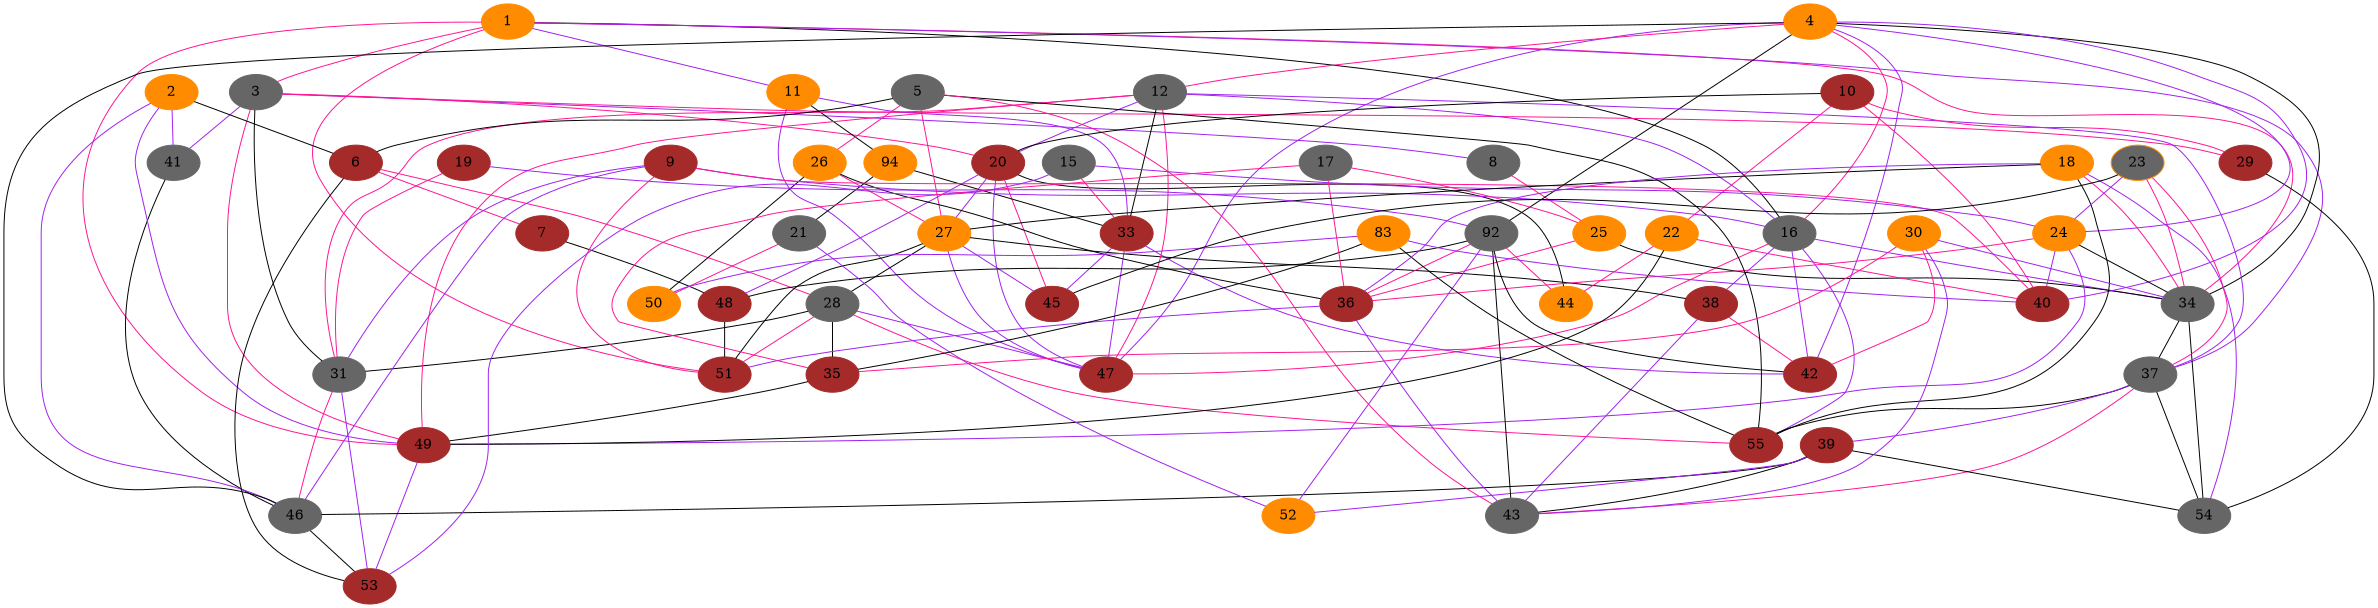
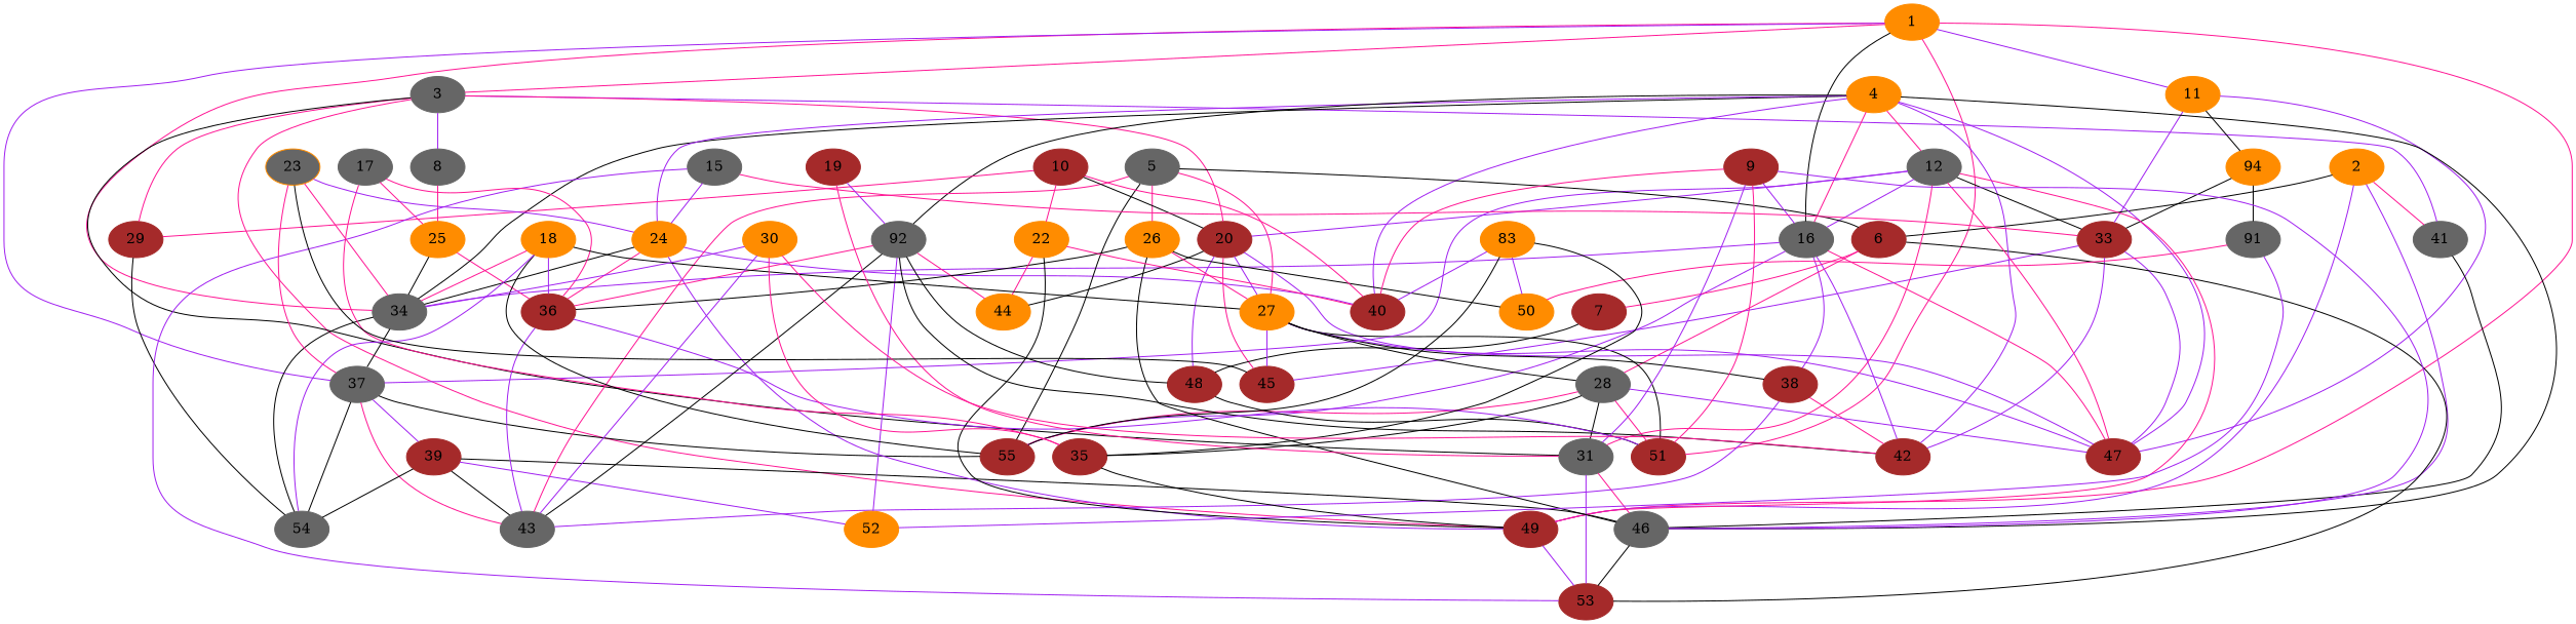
  graph {
    node [color=brown style=filled]
    edge [color=purple weight=1.0]
    1 [color=darkorange]
    3 [color=gray40]
    11 [color=darkorange]
    16 [color=gray40]
    34 [color=gray40]
    37 [color=gray40]
    49
    51
    41 [color=gray40]
    8 [color=gray40]
    20
    29
    31 [color=gray40]
    47
    n15 [color=darkorange label=94]
    33
    42
    55
    38
    54 [color=gray40]
    43 [color=gray40]
    39
    53
    2 [color=darkorange]
    6
    46 [color=gray40]
    7
    28 [color=gray40]
    25 [color=darkorange]
    27 [color=darkorange]
    48
    44 [color=darkorange]
    45
    4 [color=darkorange]
    12 [color=gray40]
    24 [color=darkorange]
    n37 [color=gray40 label=92]
    40
    36
    52 [color=darkorange]
    5 [color=gray40]
    26 [color=darkorange]
    50 [color=darkorange]
    35
    9
    10
    22 [color=darkorange]
-   21 [color=gray40]
+   21 [color=gray40 label=91]
    n49 [color=darkorange label=83]
    15 [color=gray40]
    17 [color=gray40]
    18 [color=darkorange]
    19
    23 [color=darkorange fillcolor=gray40]
    30 [color=darkorange]
    1 -- 3 [color=deeppink]
    1 -- 11
    1 -- 16 [color=black]
    1 -- 34 [color=deeppink]
    1 -- 37
    1 -- 49 [color=deeppink weight=2.0]
    1 -- 51 [color=deeppink]
    3 -- 49 [color=deeppink]
    3 -- 41
    3 -- 8
    3 -- 20 [color=deeppink]
    3 -- 29 [color=deeppink]
    3 -- 31 [color=black]
    11 -- 47
    11 -- n15 [color=black]
    11 -- 33
    16 -- 34
    16 -- 47 [color=deeppink weight=2.0]
    16 -- 42
    16 -- 55
    16 -- 38
    34 -- 37 [color=black]
    34 -- 54 [color=black]
    37 -- 55 [color=black]
    37 -- 54 [color=black]
    37 -- 43 [color=deeppink]
    37 -- 39
    49 -- 53
    41 -- 46 [color=black]
    8 -- 25 [color=deeppink]
    20 -- 47
    20 -- 27
    20 -- 48
    20 -- 44 [color=black]
    20 -- 45 [color=deeppink]
    29 -- 54 [color=black]
    31 -- 53
    31 -- 46 [color=deeppink]
    n15 -- 33 [color=black]
    n15 -- 21 [color=black]
    33 -- 47
    33 -- 42
    33 -- 45
    38 -- 42 [color=deeppink]
    38 -- 43
    39 -- 54 [color=black]
    39 -- 43 [color=black]
    39 -- 46 [color=black]
    39 -- 52
    2 -- 49
-   2 -- 41
+   2 -- 41 [color=deeppink]
    2 -- 6 [color=black]
    2 -- 46
    6 -- 53 [color=black]
    6 -- 7 [color=deeppink]
    6 -- 28 [color=deeppink]
    46 -- 53 [color=black]
    7 -- 48 [color=black]
    28 -- 51 [color=deeppink]
    28 -- 31 [color=black]
    28 -- 47
    28 -- 55 [color=deeppink]
    28 -- 35 [color=black]
    25 -- 34 [color=black weight=2.0]
    25 -- 36 [color=deeppink]
    27 -- 51 [color=black]
    27 -- 47
    27 -- 38 [color=black]
    27 -- 28 [color=black]
    27 -- 45
    48 -- 51 [color=black weight=2.0]
    4 -- 16 [color=deeppink]
    4 -- 34 [color=black]
    4 -- 47
    4 -- 42
    4 -- 46 [color=black]
    4 -- 12 [color=deeppink weight=2.0]
    4 -- 24
    4 -- n37 [color=black]
    4 -- 40
    12 -- 16
    12 -- 37
    12 -- 49 [color=deeppink]
    12 -- 20
    12 -- 31 [color=deeppink weight=2.0]
    12 -- 47 [color=deeppink]
    12 -- 33 [color=black weight=2.0]
    24 -- 34 [color=black]
    24 -- 49
    24 -- 40
    24 -- 36 [color=deeppink]
    n37 -- 42 [color=black]
    n37 -- 43 [color=black]
    n37 -- 48 [color=black]
    n37 -- 44 [color=deeppink]
    n37 -- 36 [color=deeppink]
    n37 -- 52
    36 -- 51
    36 -- 43
    5 -- 55 [color=black]
    5 -- 43 [color=deeppink]
    5 -- 6 [color=black]
    5 -- 27 [color=deeppink]
    5 -- 26 [color=deeppink weight=2.0]
+   26 -- 46 [color=black weight=2.0]
    26 -- 27 [color=deeppink]
    26 -- 36 [color=black]
    26 -- 50 [color=black]
    35 -- 49 [color=black]
    9 -- 16
    9 -- 51 [color=deeppink]
    9 -- 31
    9 -- 46
    9 -- 40 [color=deeppink]
    10 -- 20 [color=black]
    10 -- 29 [color=deeppink]
    10 -- 40 [color=deeppink]
    10 -- 22 [color=deeppink]
    22 -- 49 [color=black]
    22 -- 44 [color=deeppink]
    22 -- 40 [color=deeppink]
    21 -- 52
    21 -- 50 [color=deeppink]
    n49 -- 55 [color=black]
    n49 -- 40
    n49 -- 50
    n49 -- 35 [color=black]
    15 -- 33 [color=deeppink]
    15 -- 53
    15 -- 24
    17 -- 25 [color=deeppink]
    17 -- 36 [color=deeppink]
    17 -- 35 [color=deeppink]
    18 -- 34 [color=deeppink]
    18 -- 55 [color=black]
    18 -- 54
    18 -- 27 [color=black]
    18 -- 36
    19 -- 31 [color=deeppink weight=2.0]
    19 -- n37
    23 -- 34 [color=deeppink]
    23 -- 37 [color=deeppink]
    23 -- 45 [color=black]
    23 -- 24
    30 -- 34 [weight=2.0]
    30 -- 42 [color=deeppink]
    30 -- 43
    30 -- 35 [color=deeppink]
  }
